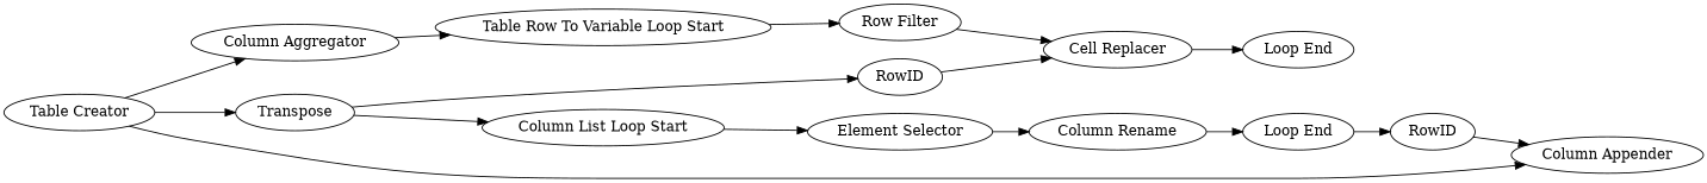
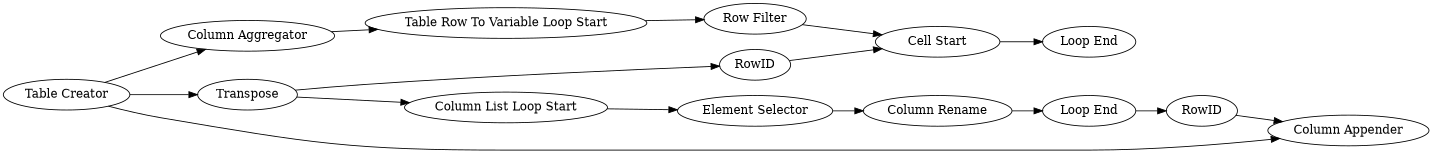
  digraph {
    rankdir=LR
    n1 [label="Table Creator"]
    n2 [label="Column Aggregator"]
    n3 [label=Transpose]
    n4 [label="Column Appender"]
    n5 [label="Table Row To Variable Loop Start"]
    n6 [label=RowID]
    n7 [label="Column List Loop Start"]
    n8 [label="Row Filter"]
-   n9 [label="Cell Replacer"]
+   n9 [label="Cell Start"]
    n10 [label="Element Selector"]
    n11 [label="Loop End"]
    n12 [label="Column Rename"]
    n13 [label="Loop End"]
    n14 [label=RowID]
    n1 -> n2
    n1 -> n3
    n1 -> n4
    n2 -> n5
    n3 -> n6
    n3 -> n7
    n5 -> n8
    n6 -> n9
    n7 -> n10
    n8 -> n9
    n9 -> n11
    n10 -> n12
    n12 -> n13
    n13 -> n14
    n14 -> n4
  }
